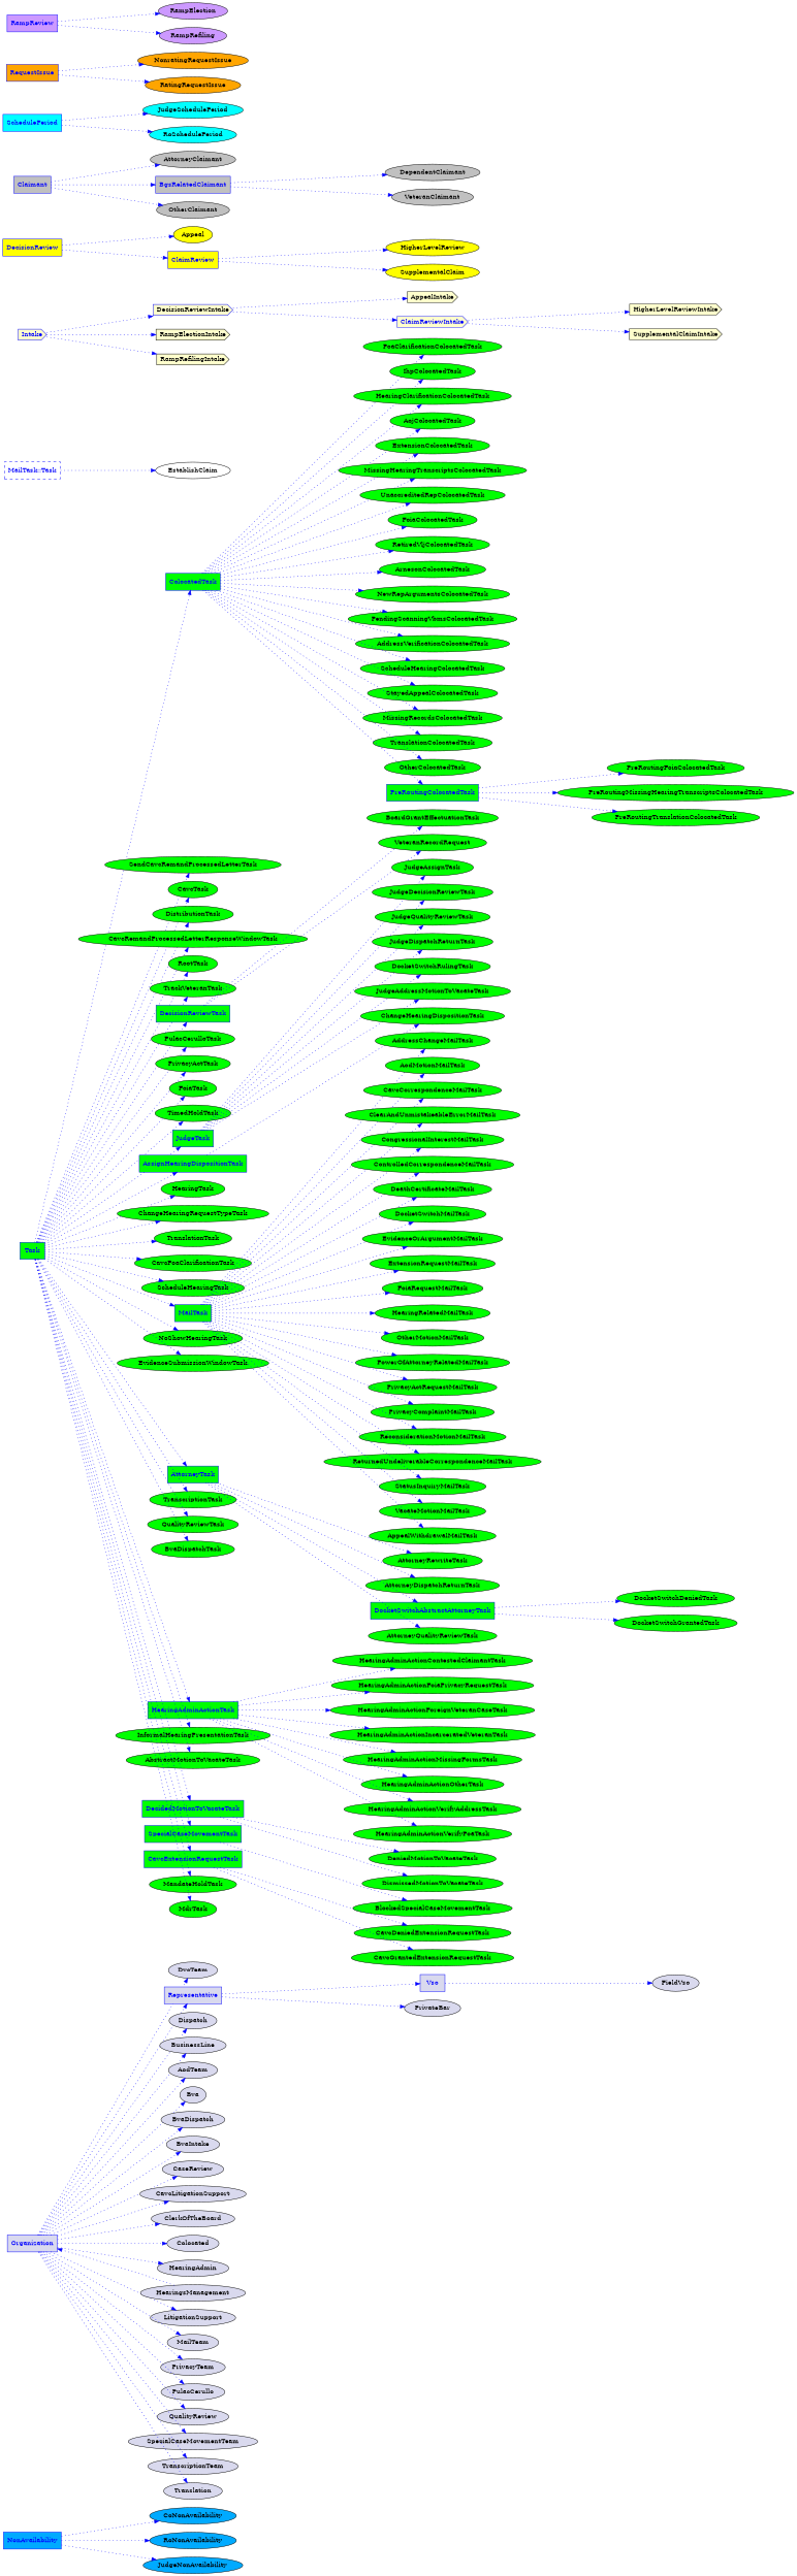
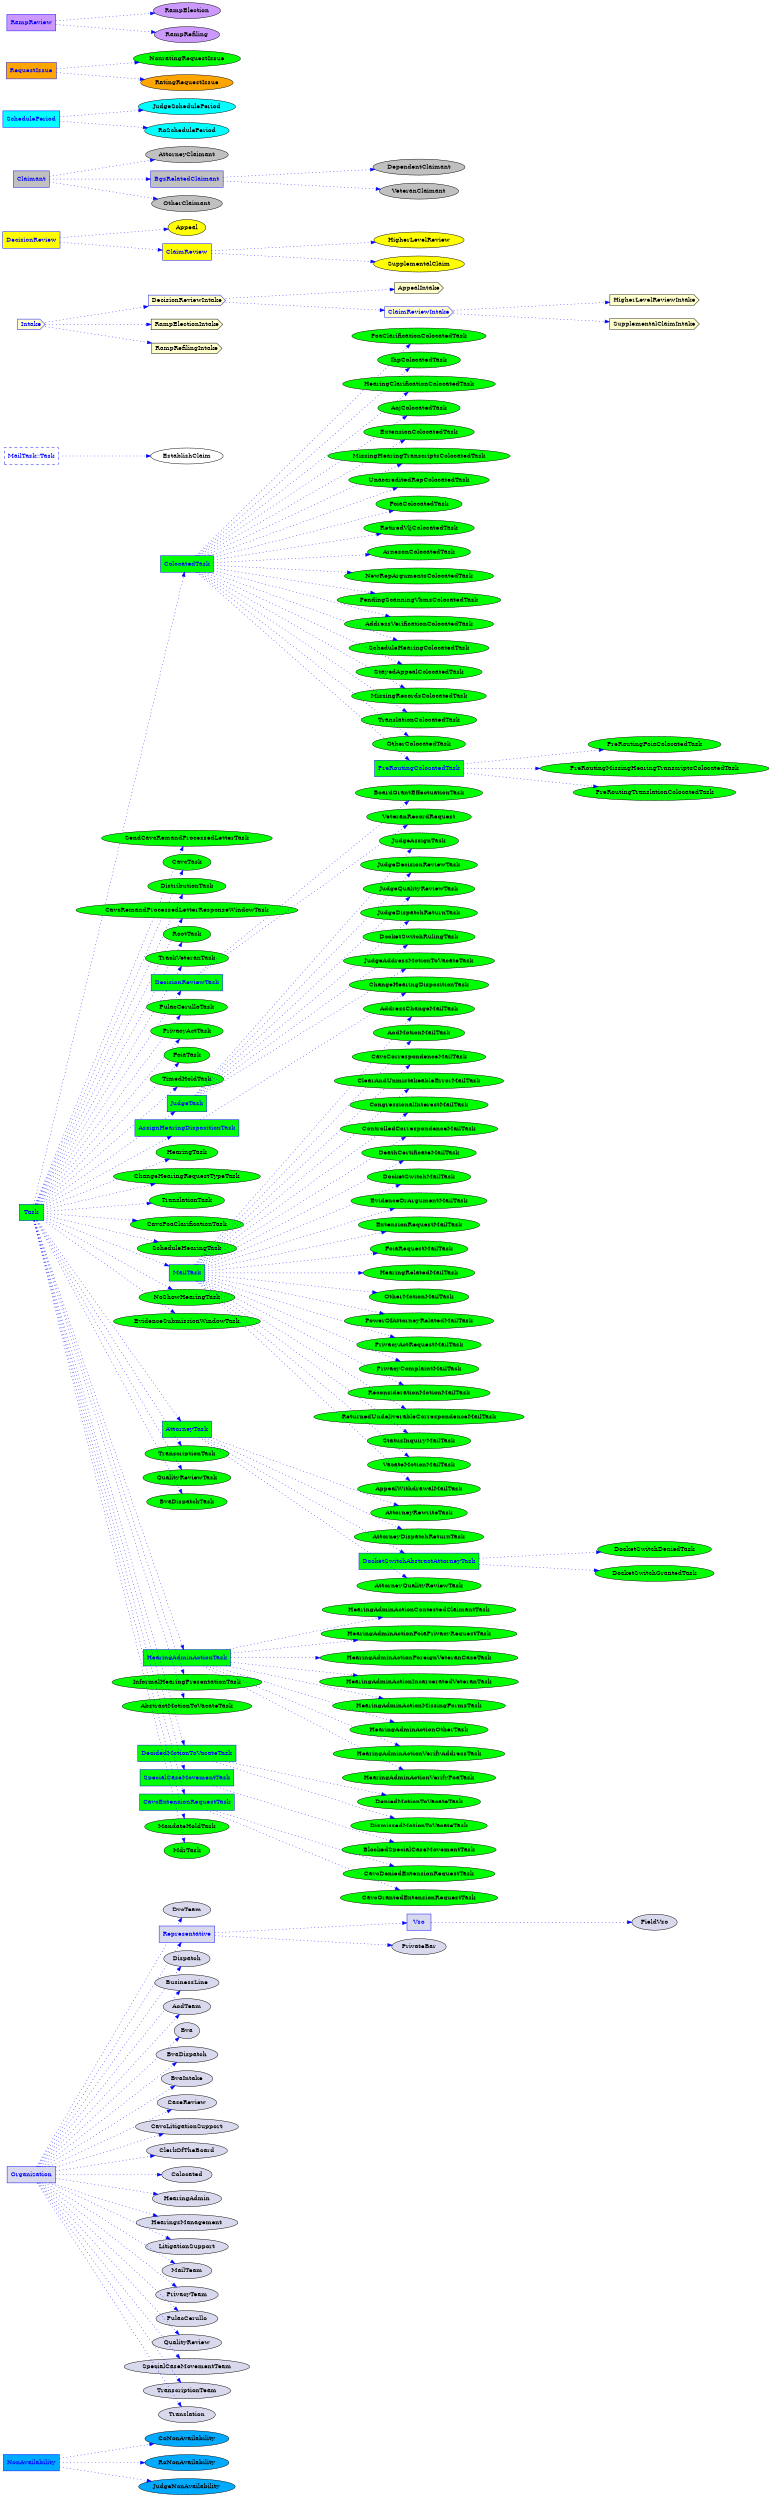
  digraph {
    rankdir=LR
    splines=line
    node [fillcolor=green style=filled]
    edge [color=blue style=dotted]
    n1 [color=blue fillcolor="#00aaff" fontcolor=blue label=NonAvailability shape=record]
    n2 [fillcolor="#00aaff" label=CoNonAvailability]
    n3 [fillcolor="#00aaff" label=RoNonAvailability]
    n4 [fillcolor="#00aaff" label=JudgeNonAvailability]
    n5 [color=blue fillcolor="#d9d9ee" fontcolor=blue label=Organization shape=record]
    n6 [fillcolor="#d9d9ee" label=DvcTeam]
    n7 [color=blue fillcolor="#d9d9ee" fontcolor=blue label=Representative shape=record]
    n8 [fillcolor="#d9d9ee" label=Dispatch]
    n9 [fillcolor="#d9d9ee" label=BusinessLine]
    n10 [fillcolor="#d9d9ee" label=AodTeam]
    n11 [fillcolor="#d9d9ee" label=Bva]
    n12 [fillcolor="#d9d9ee" label=BvaDispatch]
    n13 [fillcolor="#d9d9ee" label=BvaIntake]
    n14 [fillcolor="#d9d9ee" label=CaseReview]
    n15 [fillcolor="#d9d9ee" label=CavcLitigationSupport]
    n16 [fillcolor="#d9d9ee" label=ClerkOfTheBoard]
    n17 [fillcolor="#d9d9ee" label=Colocated]
    n18 [fillcolor="#d9d9ee" label=HearingAdmin]
    n19 [fillcolor="#d9d9ee" label=HearingsManagement]
    n20 [fillcolor="#d9d9ee" label=LitigationSupport]
    n21 [fillcolor="#d9d9ee" label=MailTeam]
    n22 [fillcolor="#d9d9ee" label=PrivacyTeam]
    n23 [fillcolor="#d9d9ee" label=PulacCerullo]
    n24 [fillcolor="#d9d9ee" label=QualityReview]
    n25 [fillcolor="#d9d9ee" label=SpecialCaseMovementTeam]
    n26 [fillcolor="#d9d9ee" label=TranscriptionTeam]
    n27 [fillcolor="#d9d9ee" label=Translation]
    n28 [color=blue fillcolor="#d9d9ee" fontcolor=blue label=Vso shape=record]
    n29 [fillcolor="#d9d9ee" label=PrivateBar]
    n30 [fillcolor="#d9d9ee" label=FieldVso]
    n31 [color=blue fontcolor=blue label=Task shape=record]
    n32 [color=blue fontcolor=blue label=ColocatedTask shape=record]
    n33 [label=SendCavcRemandProcessedLetterTask]
    n34 [label=CavcTask]
    n35 [label=DistributionTask]
    n36 [label=CavcRemandProcessedLetterResponseWindowTask]
    n37 [label=RootTask]
    n38 [label=TrackVeteranTask]
    n39 [color=blue fontcolor=blue label=DecisionReviewTask shape=record]
    n40 [label=PulacCerulloTask]
    n41 [label=PrivacyActTask]
    n42 [label=FoiaTask]
    n43 [label=TimedHoldTask]
    n44 [color=blue fontcolor=blue label=JudgeTask shape=record]
    n45 [color=blue fontcolor=blue label=AssignHearingDispositionTask shape=record]
    n46 [label=HearingTask]
    n47 [label=ChangeHearingRequestTypeTask]
    n48 [label=TranslationTask]
    n49 [label=CavcPoaClarificationTask]
    n50 [label=ScheduleHearingTask]
    n51 [color=blue fontcolor=blue label=MailTask shape=record]
    n52 [label=NoShowHearingTask]
    n53 [label=EvidenceSubmissionWindowTask]
    n54 [color=blue fontcolor=blue label=AttorneyTask shape=record]
    n55 [label=TranscriptionTask]
    n56 [label=QualityReviewTask]
    n57 [label=BvaDispatchTask]
    n58 [color=blue fontcolor=blue label=HearingAdminActionTask shape=record]
    n59 [label=InformalHearingPresentationTask]
    n60 [label=AbstractMotionToVacateTask]
    n61 [color=blue fontcolor=blue label=DecidedMotionToVacateTask shape=record]
    n62 [color=blue fontcolor=blue label=SpecialCaseMovementTask shape=record]
    n63 [color=blue fontcolor=blue label=CavcExtensionRequestTask shape=record]
    n64 [label=MandateHoldTask]
    n65 [label=MdrTask]
    n66 [label=PoaClarificationColocatedTask]
    n67 [label=IhpColocatedTask]
    n68 [label=HearingClarificationColocatedTask]
    n69 [label=AojColocatedTask]
    n70 [label=ExtensionColocatedTask]
    n71 [label=MissingHearingTranscriptsColocatedTask]
    n72 [label=UnaccreditedRepColocatedTask]
    n73 [label=FoiaColocatedTask]
    n74 [label=RetiredVljColocatedTask]
    n75 [label=ArnesonColocatedTask]
    n76 [label=NewRepArgumentsColocatedTask]
    n77 [label=PendingScanningVbmsColocatedTask]
    n78 [label=AddressVerificationColocatedTask]
    n79 [label=ScheduleHearingColocatedTask]
    n80 [label=StayedAppealColocatedTask]
    n81 [label=MissingRecordsColocatedTask]
    n82 [label=TranslationColocatedTask]
    n83 [label=OtherColocatedTask]
    n84 [color=blue fontcolor=blue label=PreRoutingColocatedTask shape=record]
    n85 [label=BoardGrantEffectuationTask]
    n86 [label=VeteranRecordRequest]
    n87 [label=JudgeAssignTask]
    n88 [label=JudgeDecisionReviewTask]
    n89 [label=JudgeQualityReviewTask]
    n90 [label=JudgeDispatchReturnTask]
    n91 [label=DocketSwitchRulingTask]
    n92 [label=JudgeAddressMotionToVacateTask]
    n93 [label=ChangeHearingDispositionTask]
    n94 [label=AddressChangeMailTask]
    n95 [label=AodMotionMailTask]
    n96 [label=CavcCorrespondenceMailTask]
    n97 [label=ClearAndUnmistakeableErrorMailTask]
    n98 [label=CongressionalInterestMailTask]
    n99 [label=ControlledCorrespondenceMailTask]
    n100 [label=DeathCertificateMailTask]
    n101 [label=DocketSwitchMailTask]
    n102 [label=EvidenceOrArgumentMailTask]
    n103 [label=ExtensionRequestMailTask]
    n104 [label=FoiaRequestMailTask]
    n105 [label=HearingRelatedMailTask]
    n106 [label=OtherMotionMailTask]
    n107 [label=PowerOfAttorneyRelatedMailTask]
    n108 [label=PrivacyActRequestMailTask]
    n109 [label=PrivacyComplaintMailTask]
    n110 [label=ReconsiderationMotionMailTask]
    n111 [label=ReturnedUndeliverableCorrespondenceMailTask]
    n112 [label=StatusInquiryMailTask]
    n113 [label=VacateMotionMailTask]
    n114 [label=AppealWithdrawalMailTask]
    n115 [label=AttorneyRewriteTask]
    n116 [label=AttorneyDispatchReturnTask]
    n117 [color=blue fontcolor=blue label=DocketSwitchAbstractAttorneyTask shape=record]
    n118 [label=AttorneyQualityReviewTask]
    n119 [label=HearingAdminActionContestedClaimantTask]
    n120 [label=HearingAdminActionFoiaPrivacyRequestTask]
    n121 [label=HearingAdminActionForeignVeteranCaseTask]
    n122 [label=HearingAdminActionIncarceratedVeteranTask]
    n123 [label=HearingAdminActionMissingFormsTask]
    n124 [label=HearingAdminActionOtherTask]
    n125 [label=HearingAdminActionVerifyAddressTask]
    n126 [label=HearingAdminActionVerifyPoaTask]
    n127 [label=DeniedMotionToVacateTask]
    n128 [label=DismissedMotionToVacateTask]
    n129 [label=BlockedSpecialCaseMovementTask]
    n130 [label=CavcDeniedExtensionRequestTask]
    n131 [label=CavcGrantedExtensionRequestTask]
    n132 [label=PreRoutingFoiaColocatedTask]
    n133 [label=PreRoutingMissingHearingTranscriptsColocatedTask]
    n134 [label=PreRoutingTranslationColocatedTask]
    n135 [label=DocketSwitchDeniedTask]
    n136 [label=DocketSwitchGrantedTask]
    n137 [color=blue fontcolor=blue label="MailTask::Task" shape=record style=dashed fillcolor=""]
    n138 [label=EstablishClaim fillcolor="" style=""]
    n139 [color=blue fillcolor="#ffffcc" fontcolor=blue label=Intake shape=cds]
    n140 [color=blue fillcolor="#ffffcc" fontcolor=black label=DecisionReviewIntake shape=cds]
    n141 [fillcolor="#ffffcc" label=RampElectionIntake shape=cds]
    n142 [fillcolor="#ffffcc" label=RampRefilingIntake shape=cds]
    n143 [fillcolor="#ffffcc" label=AppealIntake shape=cds]
    n144 [color=blue fillcolor="#ffffcc" fontcolor=blue label=ClaimReviewIntake shape=cds]
    n145 [fillcolor="#ffffcc" label=HigherLevelReviewIntake shape=cds]
    n146 [fillcolor="#ffffcc" label=SupplementalClaimIntake shape=cds]
    n147 [color=blue fillcolor=yellow fontcolor=blue label=DecisionReview shape=record]
    n148 [fillcolor=yellow label=Appeal]
    n149 [color=blue fillcolor=yellow fontcolor=blue label=ClaimReview shape=record]
    n150 [fillcolor=yellow label=HigherLevelReview]
    n151 [fillcolor=yellow label=SupplementalClaim]
    n152 [color=blue fillcolor=gray fontcolor=blue label=Claimant shape=record]
    n153 [fillcolor=gray label=AttorneyClaimant]
    n154 [color=blue fillcolor=gray fontcolor=blue label=BgsRelatedClaimant shape=record]
    n155 [fillcolor=gray label=OtherClaimant]
    n156 [fillcolor=gray label=DependentClaimant]
    n157 [fillcolor=gray label=VeteranClaimant]
    n158 [color=blue fillcolor=cyan fontcolor=blue label=SchedulePeriod shape=record]
    n159 [fillcolor=cyan label=JudgeSchedulePeriod]
    n160 [fillcolor=cyan label=RoSchedulePeriod]
    n161 [color=blue fillcolor=orange fontcolor=blue label=RequestIssue shape=record]
-   n162 [fillcolor=orange label=NonratingRequestIssue]
+   n162 [label=NonratingRequestIssue]
    n163 [fillcolor=orange label=RatingRequestIssue]
    n164 [color=blue fillcolor="#cc99ff" fontcolor=blue label=RampReview shape=record]
    n165 [fillcolor="#cc99ff" label=RampElection]
    n166 [fillcolor="#cc99ff" label=RampRefiling]
    n1 -> n2
    n1 -> n3
    n1 -> n4
    n5 -> n6
    n5 -> n7
    n5 -> n8
    n5 -> n9
    n5 -> n10
    n5 -> n11
    n5 -> n12
    n5 -> n13
    n5 -> n14
    n5 -> n15
    n5 -> n16
    n5 -> n17
    n5 -> n18
-   n19 -> n5
+   n5 -> n19
    n5 -> n20
    n5 -> n21
    n5 -> n22
    n5 -> n23
    n5 -> n24
    n5 -> n25
    n5 -> n26
    n5 -> n27
    n7 -> n28
    n7 -> n29
    n28 -> n30
    n31 -> n32
    n31 -> n33
    n31 -> n34
    n31 -> n35
    n31 -> n36
    n31 -> n37
    n31 -> n38
    n31 -> n39
    n31 -> n40
    n31 -> n41
    n31 -> n42
    n31 -> n43
    n31 -> n44
    n31 -> n45
    n31 -> n46
    n31 -> n47
    n31 -> n48
    n31 -> n49
    n31 -> n50
    n31 -> n51
    n31 -> n52
    n31 -> n53
    n31 -> n54
    n31 -> n55
    n31 -> n56
    n31 -> n57
    n31 -> n58
    n31 -> n59
    n31 -> n60
    n31 -> n61
    n31 -> n62
    n31 -> n63
    n31 -> n64
    n31 -> n65
    n32 -> n66
    n32 -> n67
    n32 -> n68
    n32 -> n69
    n32 -> n70
    n32 -> n71
    n32 -> n72
    n32 -> n73
    n32 -> n74
    n32 -> n75
    n32 -> n76
    n32 -> n77
    n32 -> n78
    n32 -> n79
    n32 -> n80
    n32 -> n81
    n32 -> n82
    n32 -> n83
    n32 -> n84
    n39 -> n85
    n39 -> n86
    n44 -> n87
    n44 -> n88
    n44 -> n89
    n44 -> n90
    n44 -> n91
    n44 -> n92
    n45 -> n93
    n51 -> n94
    n51 -> n95
    n51 -> n96
    n51 -> n97
    n51 -> n98
    n51 -> n99
    n51 -> n100
    n51 -> n101
    n51 -> n102
    n51 -> n103
    n51 -> n104
    n51 -> n105
    n51 -> n106
    n51 -> n107
    n51 -> n108
    n51 -> n109
    n51 -> n110
    n51 -> n111
    n51 -> n112
    n51 -> n113
    n51 -> n114
    n54 -> n115
    n54 -> n116
    n54 -> n117
    n54 -> n118
    n58 -> n119
    n58 -> n120
    n58 -> n121
    n58 -> n122
    n58 -> n123
    n58 -> n124
    n58 -> n125
    n58 -> n126
    n61 -> n127
    n61 -> n128
    n62 -> n129
    n63 -> n130
    n63 -> n131
    n84 -> n132
    n84 -> n133
    n84 -> n134
    n117 -> n135
    n117 -> n136
    n137 -> n138
    n139 -> n140
    n139 -> n141
    n139 -> n142
    n140 -> n143
    n140 -> n144
    n144 -> n145
    n144 -> n146
    n147 -> n148
    n147 -> n149
    n149 -> n150
    n149 -> n151
    n152 -> n153
    n152 -> n154
    n152 -> n155
    n154 -> n156
    n154 -> n157
    n158 -> n159
    n158 -> n160
    n161 -> n162
    n161 -> n163
    n164 -> n165
    n164 -> n166
  }
